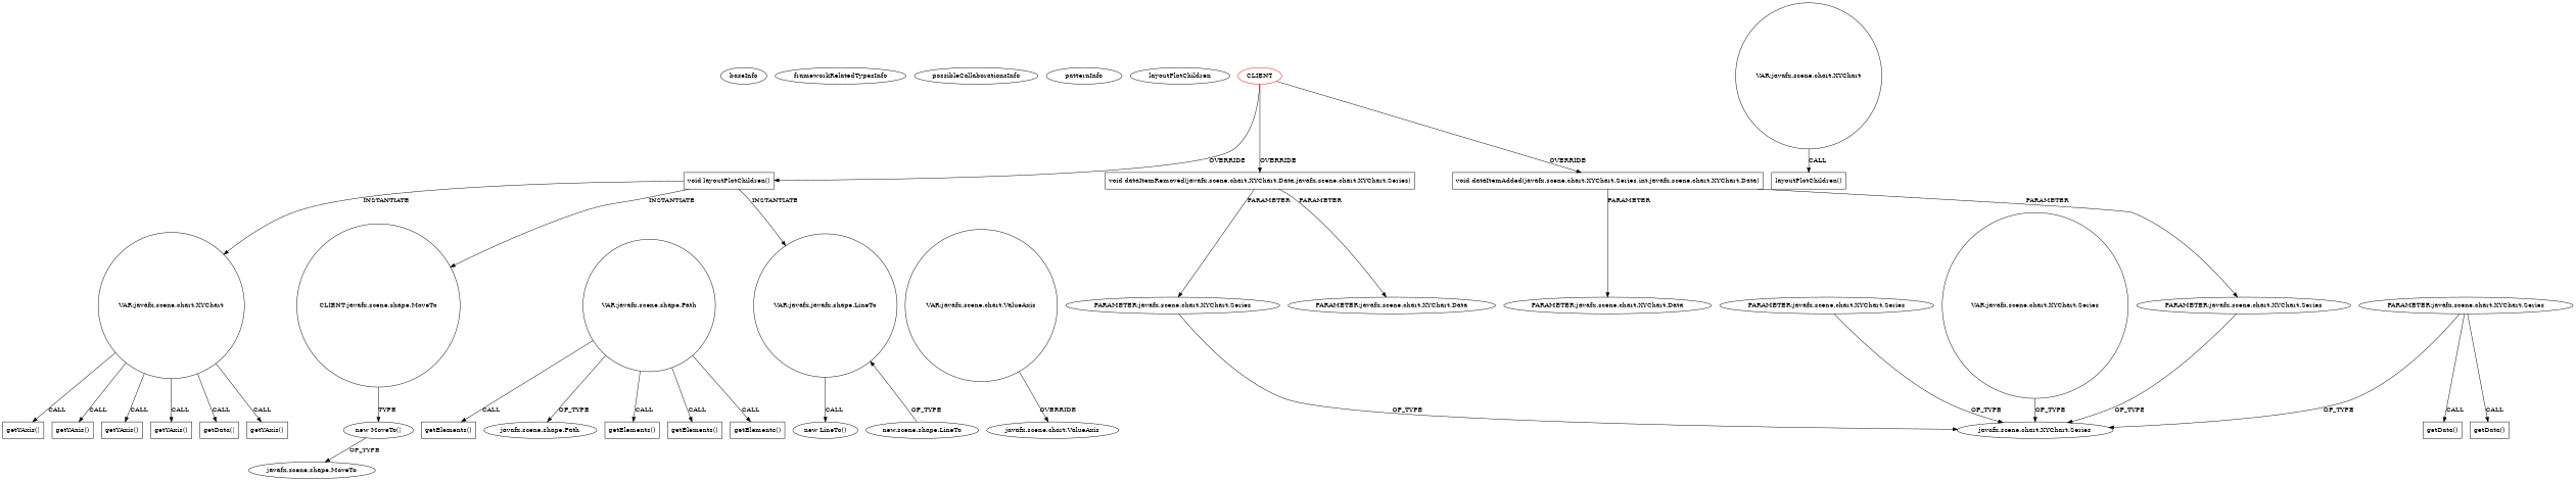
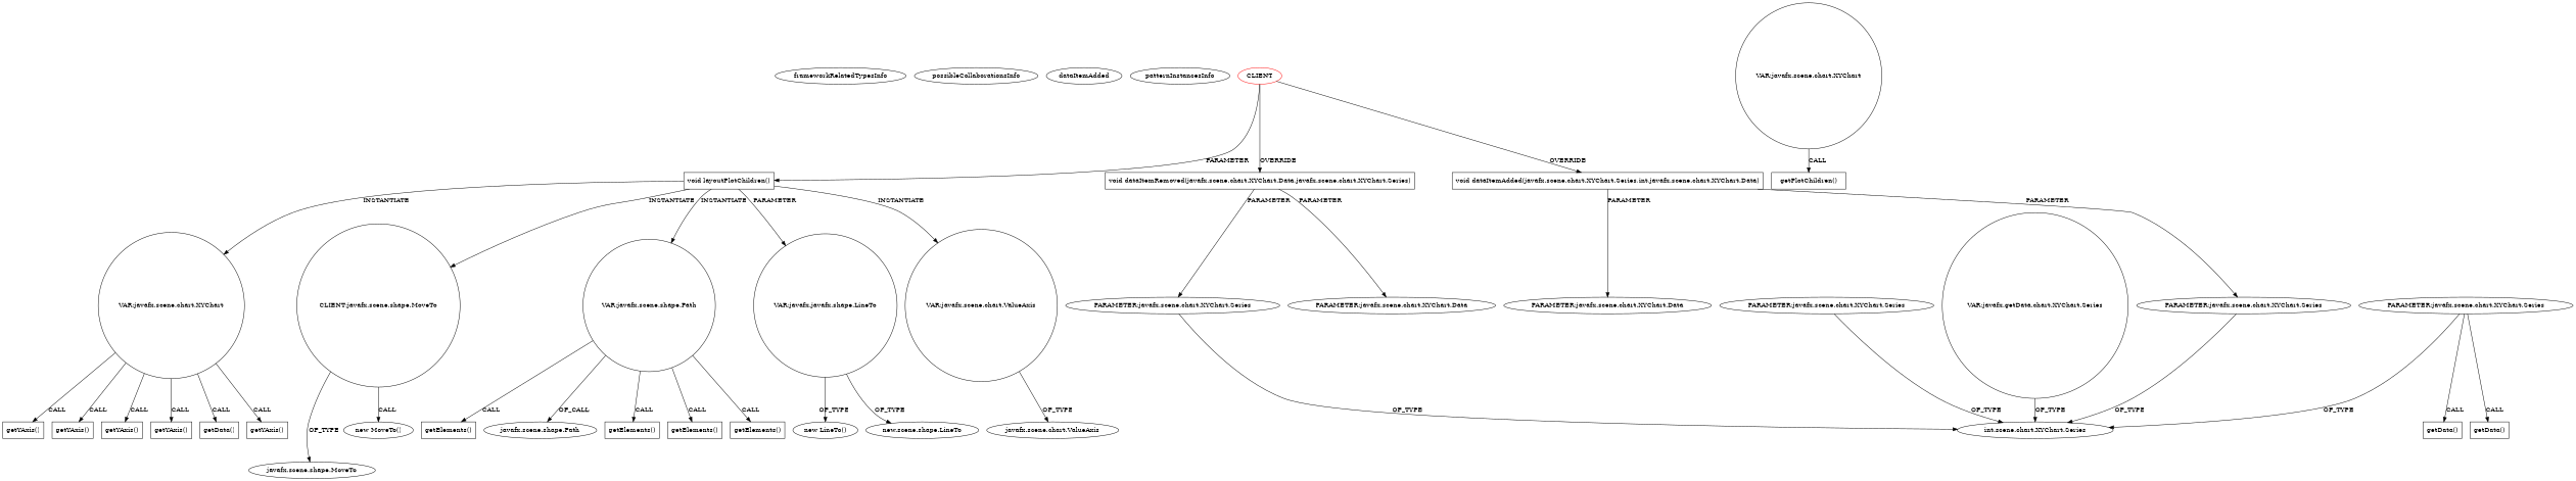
  digraph {
    node [isFrameworkType=false vertexType=INSIDE_CALL]
-   baseInfo [category=pattern graphId=3691 isAnonymous=false possibleRelation=false isFrameworkType="" vertexType=""]
    frameworkRelatedTypesInfo [isFrameworkType="" vertexType=""]
    possibleCollaborationsInfo [isFrameworkType="" vertexType=""]
-   patternInfo [frequency=2.0 patternRootClient=0 isFrameworkType="" vertexType=""]
-   patternInstancesInfo [0="LichuanLu-ShunUI-FX~/LichuanLu-ShunUI-FX/ShunUI-FX-master/src/view/chart/StackedBarChart.java~StackedBarChart~811" 1="TomaszKorecki-InvestorAssistant~/TomaszKorecki-InvestorAssistant/InvestorAssistant-master/Investor's assistant/src/investor/charts/CandleChart.java~CandleStickChart~1473" label=layoutPlotChildren isFrameworkType="" vertexType=""]
+   patternInfo [frequency=2.0 patternRootClient=0 label=dataItemAdded isFrameworkType="" vertexType=""]
+   patternInstancesInfo [0="LichuanLu-ShunUI-FX~/LichuanLu-ShunUI-FX/ShunUI-FX-master/src/view/chart/StackedBarChart.java~StackedBarChart~811" 1="TomaszKorecki-InvestorAssistant~/TomaszKorecki-InvestorAssistant/InvestorAssistant-master/Investor's assistant/src/investor/charts/CandleChart.java~CandleStickChart~1473" isFrameworkType="" vertexType=""]
    n6 [label="javafx.scene.shape.MoveTo" vertexType=FRAMEWORK_CLASS_TYPE]
    n7 [label="CLIENT:javafx.scene.shape.MoveTo" shape=circle vertexType=VARIABLE_EXPRESION]
    n8 [label="new MoveTo()" vertexType=CONSTRUCTOR_CALL]
    n9 [label="void layoutPlotChildren()" shape=box vertexType=OVERRIDING_METHOD_DECLARATION]
    n10 [label="VAR:javafx.scene.shape.Path" shape=circle vertexType=VARIABLE_EXPRESION]
    n11 [label="VAR:javafx.javafx.shape.LineTo" shape=circle vertexType=VARIABLE_EXPRESION]
    n12 [label="VAR:javafx.scene.chart.ValueAxis" shape=circle vertexType=VARIABLE_EXPRESION]
    n13 [label="VAR:javafx.scene.chart.XYChart" shape=circle vertexType=VARIABLE_EXPRESION]
    n14 [label="javafx.scene.shape.Path" vertexType=FRAMEWORK_CLASS_TYPE]
    n15 [label="getElements()" shape=box]
    n16 [label="getElements()" shape=box]
    n17 [label="getElements()" shape=box]
    n18 [label="getElements()" shape=box]
    n19 [label="new LineTo()" vertexType=CONSTRUCTOR_CALL]
    n20 [label="new.scene.shape.LineTo" vertexType=FRAMEWORK_CLASS_TYPE]
    n21 [label="javafx.scene.chart.ValueAxis" vertexType=FRAMEWORK_CLASS_TYPE]
    n22 [label="getYAxis()" shape=box]
    n23 [label="getYAxis()" shape=box]
    n24 [label="getYAxis()" shape=box]
    n25 [label="getYAxis()" shape=box]
    n26 [label="getYAxis()" shape=box]
    n27 [label="getData()" shape=box]
    n28 [color=red label=CLIENT vertexType=ROOT_CLIENT_CLASS_DECLARATION]
    n29 [label="void dataItemAdded(javafx.scene.chart.XYChart.Series,int,javafx.scene.chart.XYChart.Data)" shape=box vertexType=OVERRIDING_METHOD_DECLARATION]
    n30 [label="void dataItemRemoved(javafx.scene.chart.XYChart.Data,javafx.scene.chart.XYChart.Series)" shape=box vertexType=OVERRIDING_METHOD_DECLARATION]
    n31 [label="PARAMETER:javafx.scene.chart.XYChart.Series" vertexType=PARAMETER_DECLARATION]
    n32 [label="PARAMETER:javafx.scene.chart.XYChart.Data" vertexType=PARAMETER_DECLARATION]
    n33 [label="PARAMETER:javafx.scene.chart.XYChart.Series" vertexType=PARAMETER_DECLARATION]
    n34 [label="PARAMETER:javafx.scene.chart.XYChart.Data" vertexType=PARAMETER_DECLARATION]
-   n35 [label="javafx.scene.chart.XYChart.Series" vertexType=FRAMEWORK_CLASS_TYPE]
+   n35 [label="int.scene.chart.XYChart.Series" vertexType=FRAMEWORK_CLASS_TYPE]
    n36 [label="PARAMETER:javafx.scene.chart.XYChart.Series" vertexType=PARAMETER_DECLARATION]
    n37 [label="getData()" shape=box]
    n38 [label="getData()" shape=box]
    n39 [label="VAR:javafx.scene.chart.XYChart" shape=circle vertexType=VARIABLE_EXPRESION]
-   n40 [label="layoutPlotChildren()" shape=box]
+   n40 [label="getPlotChildren()" shape=box]
    n41 [label="PARAMETER:javafx.scene.chart.XYChart.Series" vertexType=PARAMETER_DECLARATION]
-   n42 [label="VAR:javafx.scene.chart.XYChart.Series" shape=circle vertexType=VARIABLE_EXPRESION]
-   n8 -> n6 [label=OF_TYPE]
-   n7 -> n8 [label=TYPE]
+   n42 [label="VAR:javafx.getData.chart.XYChart.Series" shape=circle vertexType=VARIABLE_EXPRESION]
+   n7 -> n6 [label=OF_TYPE]
+   n7 -> n8 [label=CALL]
    n9 -> n7 [label=INSTANTIATE]
-   n9 -> n11 [label=INSTANTIATE]
+   n9 -> n10 [label=INSTANTIATE]
+   n9 -> n11 [label=PARAMETER]
+   n9 -> n12 [label=INSTANTIATE]
    n9 -> n13 [label=INSTANTIATE]
-   n10 -> n14 [label=OF_TYPE]
+   n10 -> n14 [label=OF_CALL]
    n10 -> n15 [label=CALL]
    n10 -> n16 [label=CALL]
    n10 -> n17 [label=CALL]
    n10 -> n18 [label=CALL]
-   n11 -> n19 [label=CALL]
-   n20 -> n11 [label=OF_TYPE]
-   n12 -> n21 [label=OVERRIDE]
+   n11 -> n19 [label=OF_TYPE]
+   n11 -> n20 [label=OF_TYPE]
+   n12 -> n21 [label=OF_TYPE]
    n13 -> n22 [label=CALL]
    n13 -> n23 [label=CALL]
    n13 -> n24 [label=CALL]
    n13 -> n25 [label=CALL]
    n13 -> n26 [label=CALL]
    n13 -> n27 [label=CALL]
-   n28 -> n9 [label=OVERRIDE]
+   n28 -> n9 [label=PARAMETER]
    n28 -> n29 [label=OVERRIDE]
    n28 -> n30 [label=OVERRIDE]
    n29 -> n31 [label=PARAMETER]
    n29 -> n32 [label=PARAMETER]
    n30 -> n33 [label=PARAMETER]
    n30 -> n34 [label=PARAMETER]
    n31 -> n35 [label=OF_TYPE]
    n33 -> n35 [label=OF_TYPE]
    n36 -> n35 [label=OF_TYPE]
    n36 -> n37 [label=CALL]
    n36 -> n38 [label=CALL]
    n39 -> n40 [label=CALL]
    n41 -> n35 [label=OF_TYPE]
    n42 -> n35 [label=OF_TYPE]
  }
